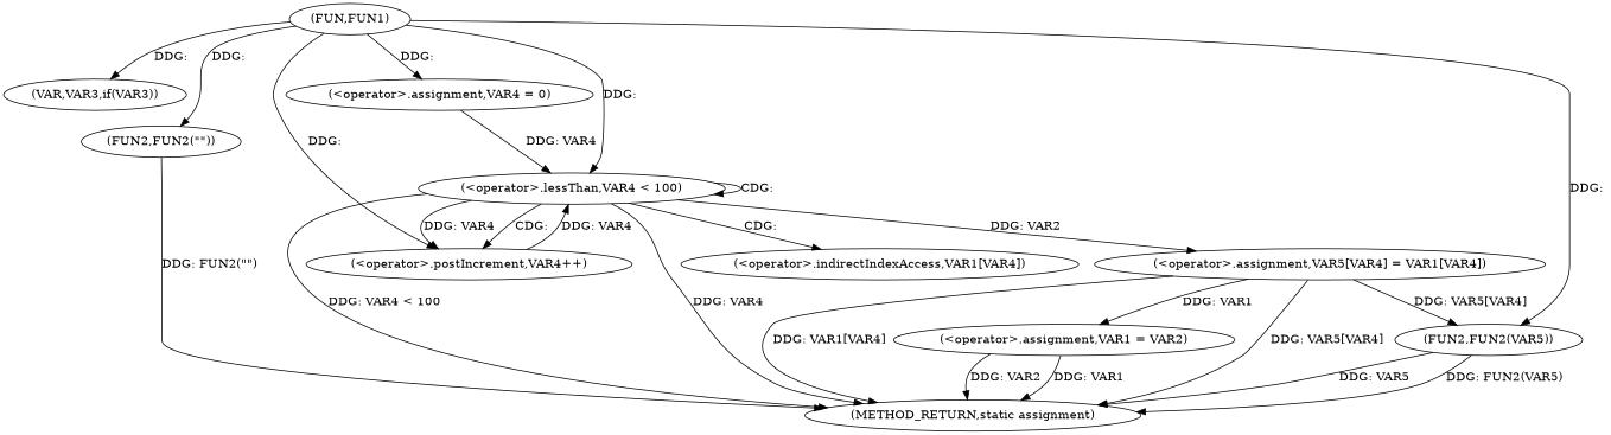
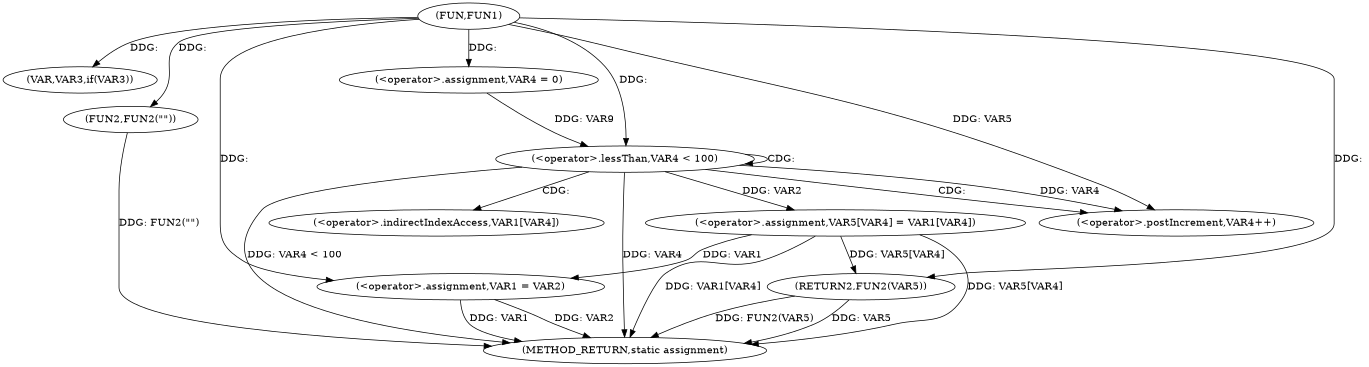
  digraph {
    n1 [label="(FUN,FUN1)"]
    n2 [label="(VAR,VAR3,if(VAR3))"]
    n3 [label="(FUN2,FUN2(\"\"))"]
    n4 [label="(<operator>.assignment,VAR1 = VAR2)"]
    n5 [label="(<operator>.assignment,VAR4 = 0)"]
    n6 [label="(<operator>.lessThan,VAR4 < 100)"]
    n7 [label="(<operator>.postIncrement,VAR4++)"]
-   n8 [label="(FUN2,FUN2(VAR5))"]
+   n8 [label="(RETURN2,FUN2(VAR5))"]
    n9 [label="(METHOD_RETURN,static assignment)"]
    n10 [label="(<operator>.assignment,VAR5[VAR4] = VAR1[VAR4])"]
    n11 [label="(<operator>.indirectIndexAccess,VAR1[VAR4])"]
    n1 -> n2 [label="DDG: "]
    n1 -> n3 [label="DDG: "]
+   n1 -> n4 [label="DDG: "]
    n1 -> n5 [label="DDG: "]
    n1 -> n6 [label="DDG: "]
-   n1 -> n7 [label="DDG: "]
+   n1 -> n7 [label="DDG: VAR5"]
    n1 -> n8 [label="DDG: "]
    n3 -> n9 [label="DDG: FUN2(\"\")"]
    n4 -> n9 [label="DDG: VAR1"]
    n4 -> n9 [label="DDG: VAR2"]
-   n5 -> n6 [label="DDG: VAR4"]
+   n5 -> n6 [label="DDG: VAR9"]
    n6 -> n6 [label="CDG: "]
    n6 -> n7 [label="DDG: VAR4"]
    n6 -> n7 [label="CDG: "]
    n6 -> n9 [label="DDG: VAR4 < 100"]
    n6 -> n9 [label="DDG: VAR4"]
    n6 -> n10 [label="DDG: VAR2"]
    n6 -> n11 [label="CDG: "]
-   n7 -> n6 [label="DDG: VAR4"]
    n8 -> n9 [label="DDG: FUN2(VAR5)"]
    n8 -> n9 [label="DDG: VAR5"]
    n10 -> n4 [label="DDG: VAR1"]
    n10 -> n8 [label="DDG: VAR5[VAR4]"]
    n10 -> n9 [label="DDG: VAR5[VAR4]"]
    n10 -> n9 [label="DDG: VAR1[VAR4]"]
  }
